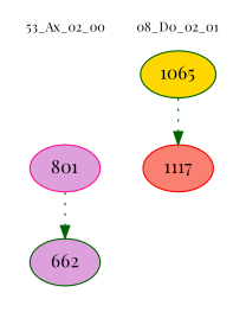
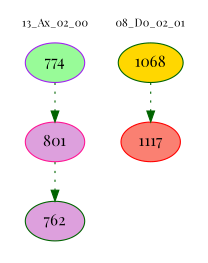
  digraph {
    fontname="Playfair Display"
    node [color=darkgreen fillcolor=plum fontname="Playfair Display" style=filled]
    edge [color=darkgreen fontname="Playfair Display" style=dotted]
-   n2 [label=662]
+   n1 [color=purple fillcolor=palegreen label=774]
+   n2 [label=762]
    n3 [color=deeppink label=801]
-   n4 [fillcolor=gold label=1065]
+   n4 [fillcolor=gold label=1068]
    n5 [color=red fillcolor=salmon label=1117]
    subgraph cluster_1 {
      color=white
      fontsize=10
-     label="53_Ax_02_00"
+     label="13_Ax_02_00"
+     n1
      n2
      n3
    }
    subgraph cluster_2 {
      color=white
      fontsize=10
      label="08_D0_02_01"
      n4
      n5
    }
+   n1 -> n3
    n3 -> n2
    n4 -> n5
  }
